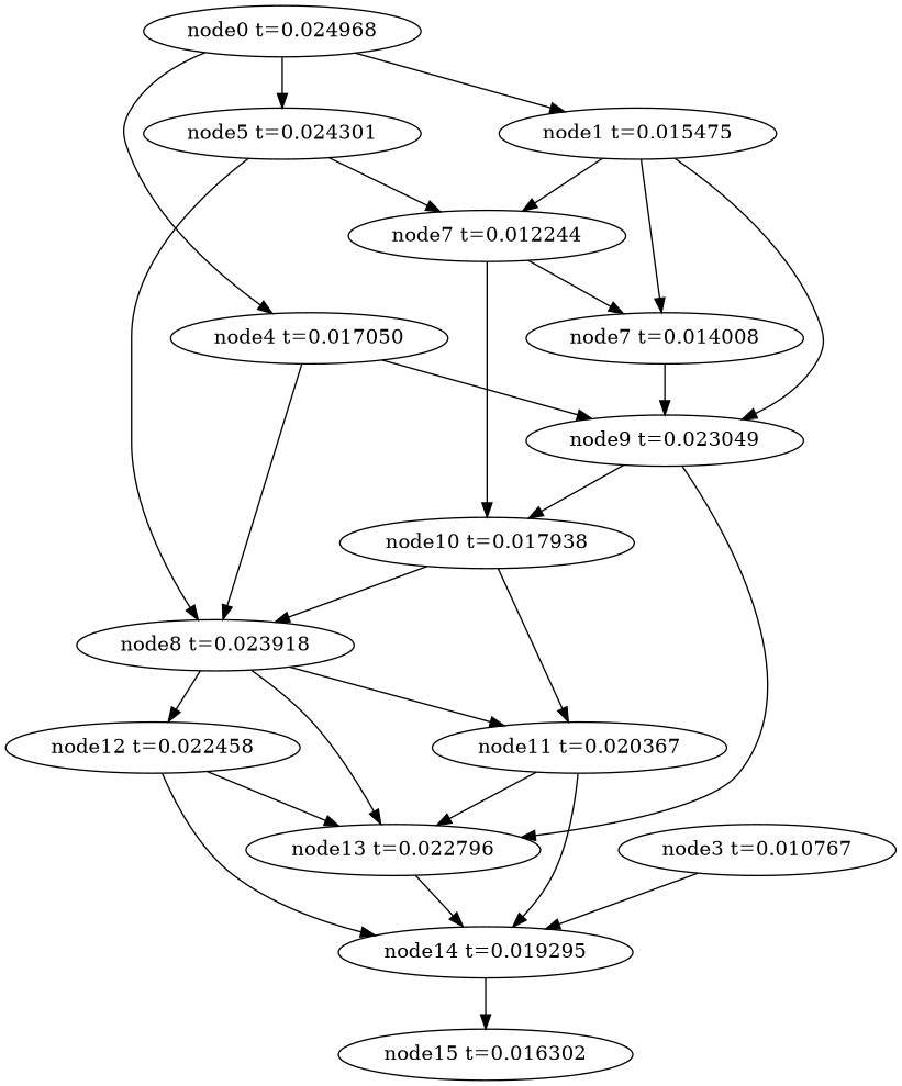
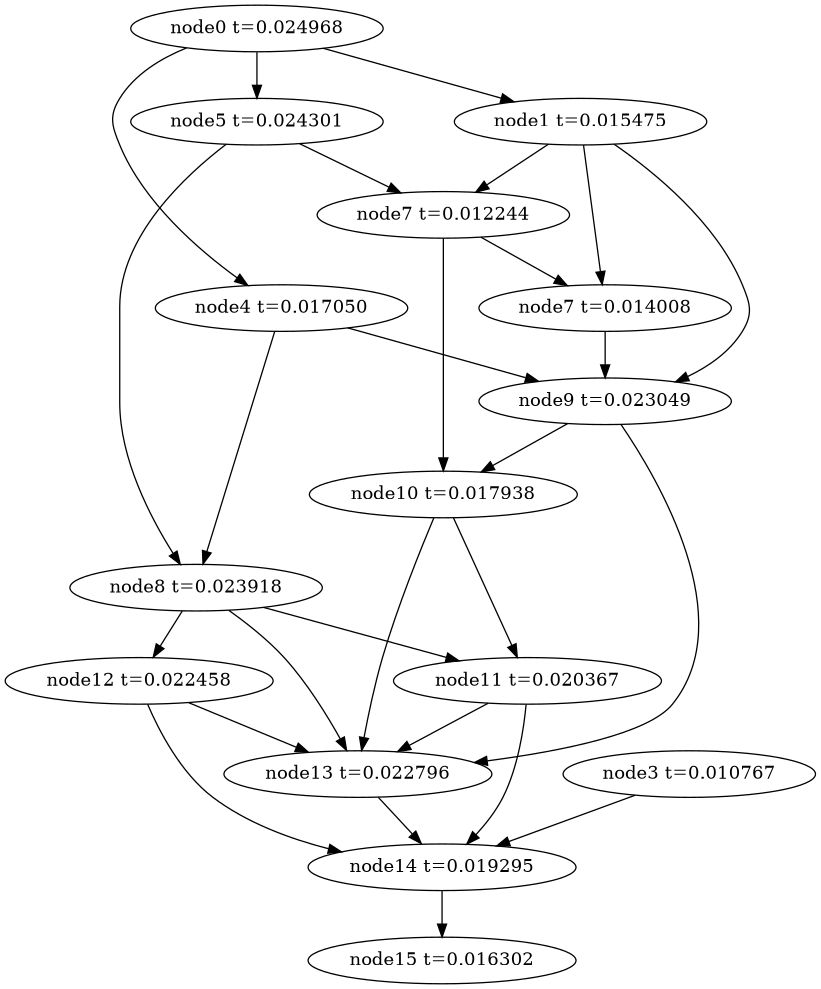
  digraph {
    n1 [label="node15 t=0.016302"]
    n2 [label="node14 t=0.019295"]
    n3 [label="node13 t=0.022796"]
    n4 [label="node12 t=0.022458"]
    n5 [label="node11 t=0.020367"]
    n6 [label="node10 t=0.017938"]
    n7 [label="node9 t=0.023049"]
    n8 [label="node8 t=0.023918"]
    n9 [label="node7 t=0.014008"]
    n10 [label="node7 t=0.012244"]
    n11 [label="node5 t=0.024301"]
    n12 [label="node4 t=0.017050"]
    n13 [label="node3 t=0.010767"]
    n14 [label="node1 t=0.015475"]
    n15 [label="node0 t=0.024968"]
    n2 -> n1
    n3 -> n2
    n4 -> n2
    n4 -> n3
    n5 -> n2
    n5 -> n3
-   n6 -> n8
+   n6 -> n3
    n6 -> n5
    n7 -> n3
    n7 -> n6
    n8 -> n3
    n8 -> n4
    n8 -> n5
    n9 -> n7
    n10 -> n6
    n10 -> n9
    n11 -> n8
    n11 -> n10
    n12 -> n7
    n12 -> n8
    n13 -> n2
    n14 -> n7
    n14 -> n9
    n14 -> n10
    n15 -> n11
    n15 -> n12
    n15 -> n14
  }
